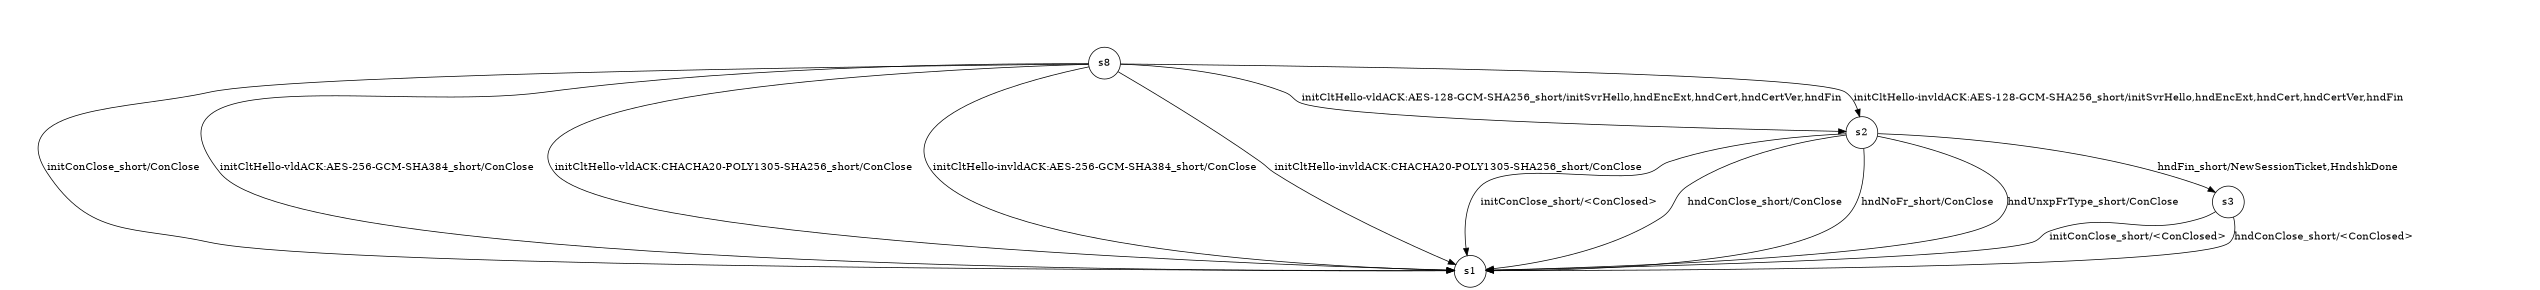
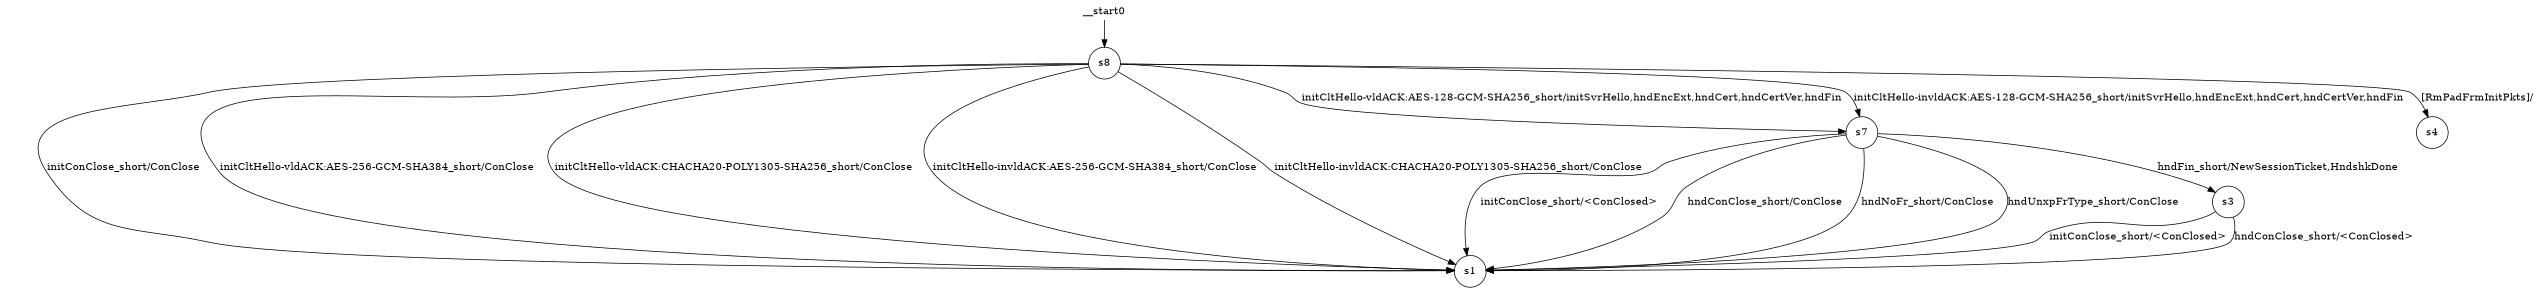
  digraph {
    node [shape=circle]
    n1 [label=s8]
    n2 [label=s1]
-   n3 [label=s2]
+   n3 [label=s7]
+   n4 [label=s4]
    n5 [label=s3]
+   __start0 [height=0 shape=none width=0]
    n1 -> n2 [label="initConClose_short/ConClose "]
    n1 -> n2 [label="initCltHello-vldACK:AES-256-GCM-SHA384_short/ConClose "]
    n1 -> n2 [label="initCltHello-vldACK:CHACHA20-POLY1305-SHA256_short/ConClose "]
    n1 -> n2 [label="initCltHello-invldACK:AES-256-GCM-SHA384_short/ConClose "]
    n1 -> n2 [label="initCltHello-invldACK:CHACHA20-POLY1305-SHA256_short/ConClose "]
    n1 -> n3 [label="initCltHello-vldACK:AES-128-GCM-SHA256_short/initSvrHello,hndEncExt,hndCert,hndCertVer,hndFin "]
    n1 -> n3 [label="initCltHello-invldACK:AES-128-GCM-SHA256_short/initSvrHello,hndEncExt,hndCert,hndCertVer,hndFin "]
+   n1 -> n4 [label="[RmPadFrmInitPkts]/ "]
    n3 -> n2 [label="initConClose_short/<ConClosed> "]
    n3 -> n2 [label="hndConClose_short/ConClose "]
    n3 -> n2 [label="hndNoFr_short/ConClose "]
    n3 -> n2 [label="hndUnxpFrType_short/ConClose "]
    n3 -> n5 [label="hndFin_short/NewSessionTicket,HndshkDone "]
    n5 -> n2 [label="initConClose_short/<ConClosed> "]
    n5 -> n2 [label="hndConClose_short/<ConClosed> "]
+   __start0 -> n1
  }
